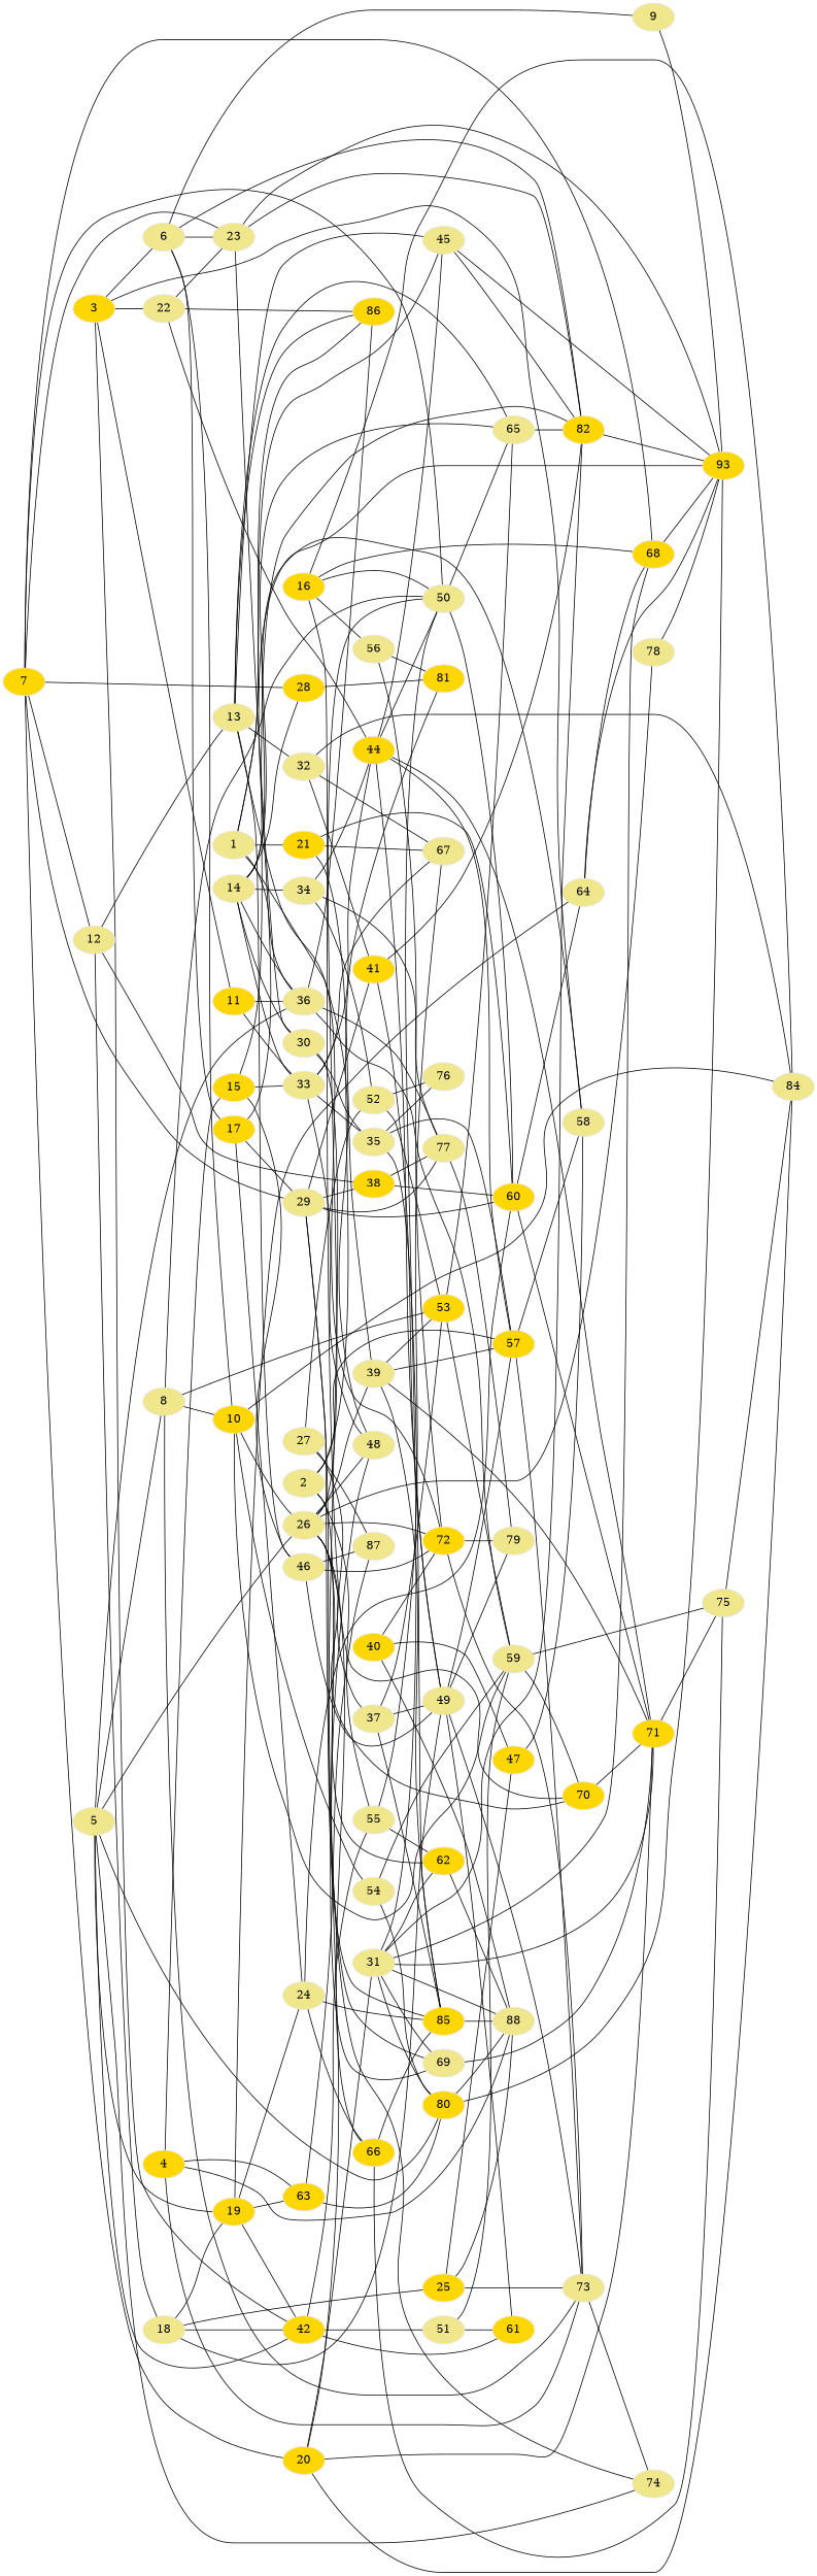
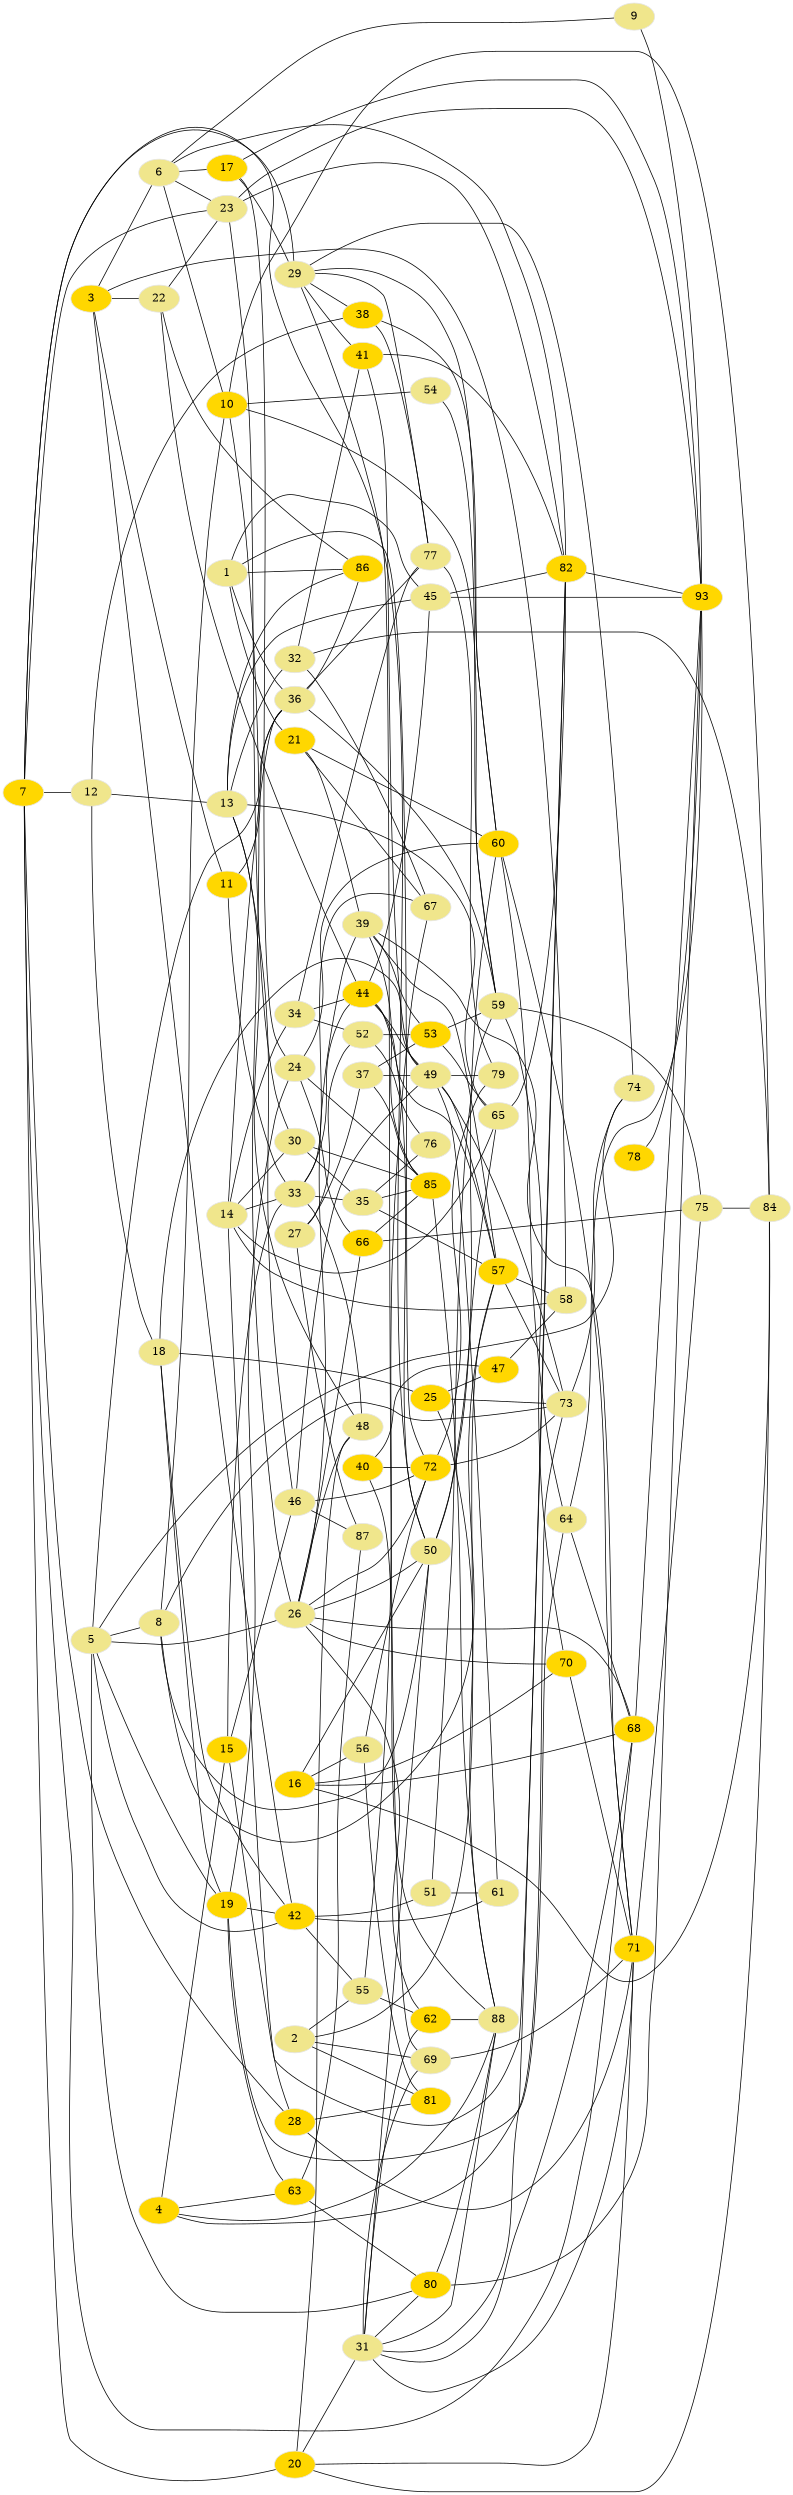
  graph {
    rankdir=LR
    node [color=gray90 fillcolor=khaki style=filled]
    edge [weight=1.0]
    21 [fillcolor=gold]
    1
    36
    45
    72 [fillcolor=gold]
    86 [fillcolor=gold]
    39
    60 [fillcolor=gold]
    67
    59
    77
    82 [fillcolor=gold]
    n13 [fillcolor=gold label=93]
    73
    79
    2
    55
    57 [fillcolor=gold]
    69
    81 [fillcolor=gold]
    62 [fillcolor=gold]
    58
    71 [fillcolor=gold]
    3 [fillcolor=gold]
    6
    11 [fillcolor=gold]
    22
    42 [fillcolor=gold]
    9
    10 [fillcolor=gold]
    17 [fillcolor=gold]
    23
    33
    44 [fillcolor=gold]
    51
-   61 [fillcolor=gold]
+   61
    4 [fillcolor=gold]
    15 [fillcolor=gold]
    63 [fillcolor=gold]
    88
    46
    80 [fillcolor=gold]
    87
    74
    5
    8
    19 [fillcolor=gold]
    26
    50
    53 [fillcolor=gold]
    24
    64
    48
    70 [fillcolor=gold]
    66 [fillcolor=gold]
-   78
+   78 [fillcolor=gold]
    54
    84
    29
    30
    7 [fillcolor=gold]
    12
    20 [fillcolor=gold]
    28 [fillcolor=gold]
    68 [fillcolor=gold]
    13
    18
    38 [fillcolor=gold]
    31
    41 [fillcolor=gold]
    65
    75
    35
    32
    25 [fillcolor=gold]
    49
    14
    34
    85 [fillcolor=gold]
    52
    16 [fillcolor=gold]
    56
    47 [fillcolor=gold]
    27
    37
    76
    40 [fillcolor=gold]
    21 -- 39
    21 -- 60
    21 -- 67
    1 -- 21
    1 -- 36
    1 -- 45
    1 -- 72
    1 -- 86
    36 -- 86
    36 -- 59
    36 -- 77
    45 -- 82
    45 -- n13
    72 -- 73
    72 -- 79
    39 -- 57
    39 -- 71
    39 -- 53
    39 -- 85
    60 -- 71
    60 -- 64
    59 -- 70
    59 -- 75
    77 -- 79
    82 -- n13
    73 -- 74
    2 -- 55
    2 -- 57
    2 -- 69
    2 -- 81
    55 -- 67
    55 -- 62
    57 -- 73
    57 -- 58
    69 -- 71
    62 -- 88
    71 -- 75
    3 -- 58
    3 -- 6
    3 -- 11
    3 -- 22
    3 -- 42
    6 -- 82
    6 -- 9
    6 -- 10
    6 -- 17
    6 -- 23
    11 -- 36
    11 -- 33
    22 -- 86
    22 -- 23
    22 -- 44
    42 -- 55
    42 -- 51
    42 -- 61
    9 -- n13
    10 -- 59
    10 -- 26
    10 -- 54
    10 -- 84
    17 -- n13
    17 -- 24
    17 -- 29
    23 -- 82
    23 -- n13
    23 -- 30
    33 -- 67
    33 -- 44
    33 -- 48
    33 -- 35
    44 -- 45
    44 -- 57
-   44 -- 71
+   28 -- 71
    44 -- 50
    44 -- 49
    51 -- 59 [weight=2.0]
    51 -- 61
    4 -- 73
    4 -- 15
    4 -- 63
    4 -- 88
    15 -- 82
    15 -- 33
    15 -- 46
    63 -- 80
    63 -- 87
    46 -- 72
    46 -- 87
    46 -- 49
    80 -- n13
    80 -- 88
    5 -- 36 [weight=2.0]
    5 -- 42
    5 -- 80
    5 -- 74
    5 -- 8
    5 -- 19
    5 -- 26
    8 -- 73
    8 -- 10
    8 -- 50
-   8 -- 53 [weight=2.0]
+   8 -- 57 [weight=2.0]
    19 -- 42
    19 -- 63
    19 -- 24
    19 -- 64
    26 -- 72
    26 -- 39
    26 -- 62 [weight=2.0]
    26 -- 50
    26 -- 48
    26 -- 70 [weight=2.0]
    26 -- 66
-   26 -- 78
+   26 -- 68
    50 -- 60
    50 -- 65
    53 -- 59
    53 -- 65
    24 -- 60 [weight=2.0]
    24 -- 66
    24 -- 85
    64 -- n13
    64 -- 68
    70 -- 71
    66 -- 75
    66 -- 85
    78 -- n13
    54 -- 59
-   54 -- 80
    29 -- 60
    29 -- 77
    29 -- 69
    29 -- 74
    29 -- 38
    29 -- 41
    30 -- 35
    30 -- 85
    7 -- 23
    7 -- 50
    7 -- 29
    7 -- 12
    7 -- 20
    7 -- 28
    7 -- 68
    12 -- 13
    12 -- 18
    12 -- 38
    20 -- 71
    20 -- 48
    20 -- 84
    20 -- 31
    28 -- 81
    68 -- n13
    13 -- 45
    13 -- 86
    13 -- 46
    13 -- 48
    13 -- 65 [weight=2.0]
    13 -- 32
    18 -- 42 [weight=2.0]
    18 -- 19
    18 -- 25
    18 -- 49
    38 -- 60
    38 -- 77
    31 -- 82 [weight=2.0]
    31 -- 69
    31 -- 62
    31 -- 71
    31 -- 88
    31 -- 80
    31 -- 50
    31 -- 68
    41 -- 82
    41 -- 49
    65 -- 82
    75 -- 84
    35 -- 57
    35 -- 85
    35 -- 76
    32 -- 67
    32 -- 84
    32 -- 41
    25 -- 73
    25 -- 88
    25 -- 47
    49 -- 73
    49 -- 79
    49 -- 57
    49 -- 61
    14 -- 36
    14 -- 58 [weight=2.0]
    14 -- 33
    14 -- 30
    14 -- 28
    14 -- 65
    14 -- 34
    34 -- 77
    34 -- 44
    34 -- 52
    85 -- 88
    52 -- 53
    52 -- 76
    16 -- 50
    16 -- 70
    16 -- 84
    16 -- 68
    16 -- 56
    56 -- 72
    56 -- 81
    47 -- 58
    27 -- 87
    27 -- 52
    27 -- 37
    37 -- 53
    37 -- 49
    37 -- 85
    40 -- 72
    40 -- 88
    40 -- 47
  }
